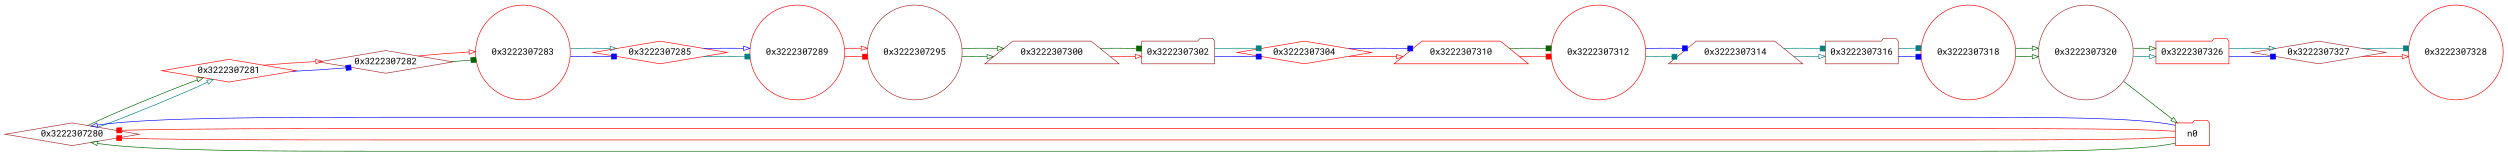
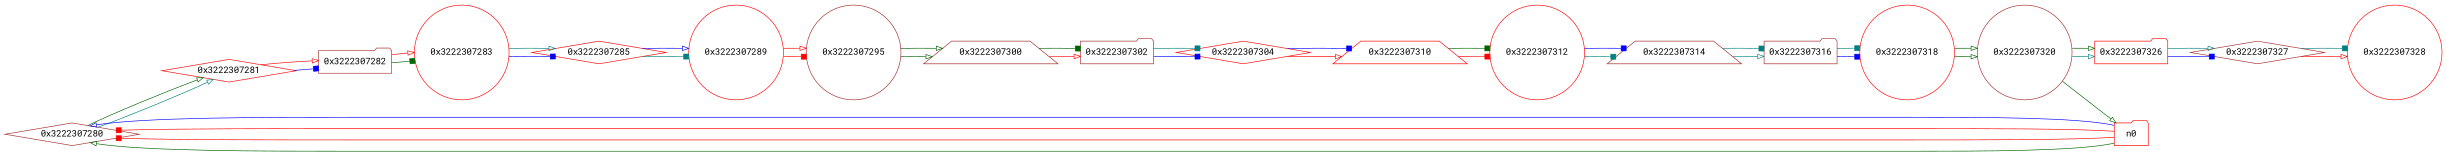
  digraph {
    fontname="Roboto Mono"
    rankdir=LR
    node [color=red fontname="Roboto Mono" shape=circle]
    edge [arrowhead=onormal color=teal fontname="Roboto Mono"]
    n1 [color=brown label="0x3222307280" shape=diamond]
    n2 [label="0x3222307281" shape=diamond]
-   n3 [color=brown label="0x3222307282" shape=diamond]
+   n3 [color=brown label="0x3222307282" shape=folder]
    n4 [label="0x3222307283"]
    n5 [label="0x3222307285" shape=diamond]
    n6 [label="0x3222307289"]
    n7 [color=brown label="0x3222307295"]
    n8 [color=brown label="0x3222307300" shape=trapezium]
    n9 [color=brown label="0x3222307302" shape=folder]
    n10 [label="0x3222307304" shape=diamond]
    n11 [label="0x3222307310" shape=trapezium]
    n12 [label="0x3222307312"]
    n13 [color=brown label="0x3222307314" shape=trapezium]
    n14 [color=brown label="0x3222307316" shape=folder]
    n15 [label="0x3222307318"]
    n16 [color=brown label="0x3222307320"]
    n17 [label="0x3222307326" shape=folder]
    n0 [shape=folder]
    n18 [color=brown label="0x3222307327" shape=diamond]
    n19 [label="0x3222307328"]
    n1 -> n2
    n1 -> n2 [color=darkgreen]
    n2 -> n3 [arrowhead=box color=blue]
    n2 -> n3 [color=red]
    n3 -> n4 [arrowhead=box color=darkgreen]
    n3 -> n4 [color=red]
    n4 -> n5 [arrowhead=box color=blue]
    n4 -> n5
    n5 -> n6 [arrowhead=box]
    n5 -> n6 [color=blue]
    n6 -> n7 [arrowhead=box color=red]
    n6 -> n7 [color=red]
    n7 -> n8 [color=darkgreen]
    n7 -> n8 [color=darkgreen]
    n8 -> n9 [color=red]
    n8 -> n9 [arrowhead=box color=darkgreen]
    n9 -> n10 [arrowhead=box color=blue]
    n9 -> n10 [arrowhead=box]
    n10 -> n11 [color=red]
    n10 -> n11 [arrowhead=box color=blue]
    n11 -> n12 [arrowhead=box color=red]
    n11 -> n12 [arrowhead=box color=darkgreen]
    n12 -> n13 [arrowhead=box]
    n12 -> n13 [arrowhead=box color=blue]
    n13 -> n14
    n13 -> n14 [arrowhead=box]
    n14 -> n15 [arrowhead=box color=blue]
    n14 -> n15 [arrowhead=box]
    n15 -> n16 [color=darkgreen]
    n15 -> n16 [color=darkgreen]
    n16 -> n17
    n16 -> n17 [color=darkgreen]
    n16 -> n0 [color=darkgreen]
    n17 -> n18 [arrowhead=box color=blue]
    n17 -> n18
    n0 -> n1 [color=darkgreen]
    n0 -> n1 [arrowhead=box color=red]
    n0 -> n1 [arrowhead=box color=red]
    n0 -> n1 [color=blue]
    n18 -> n19 [color=red]
    n18 -> n19 [arrowhead=box]
  }
